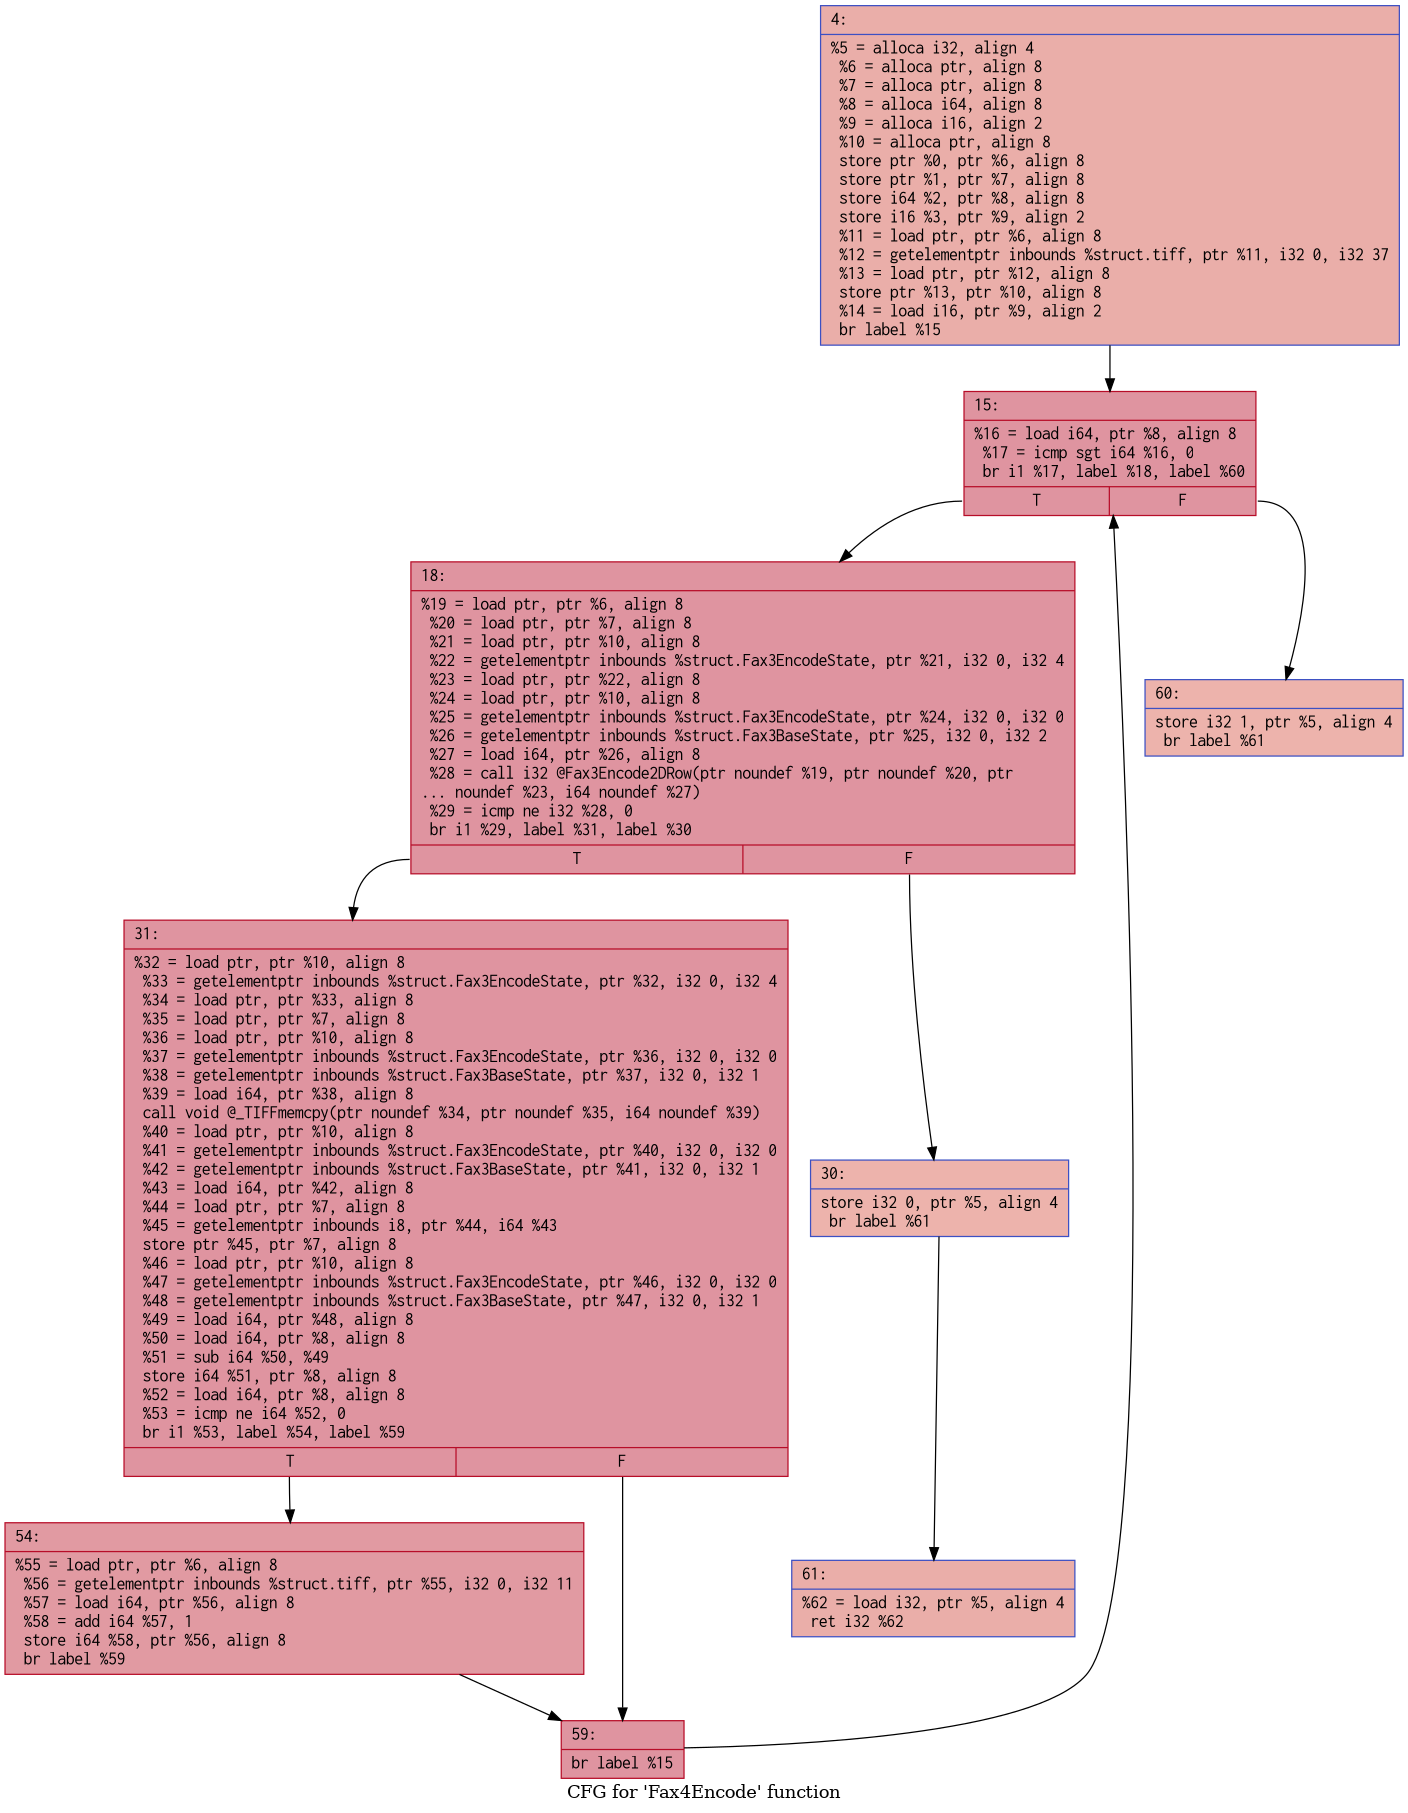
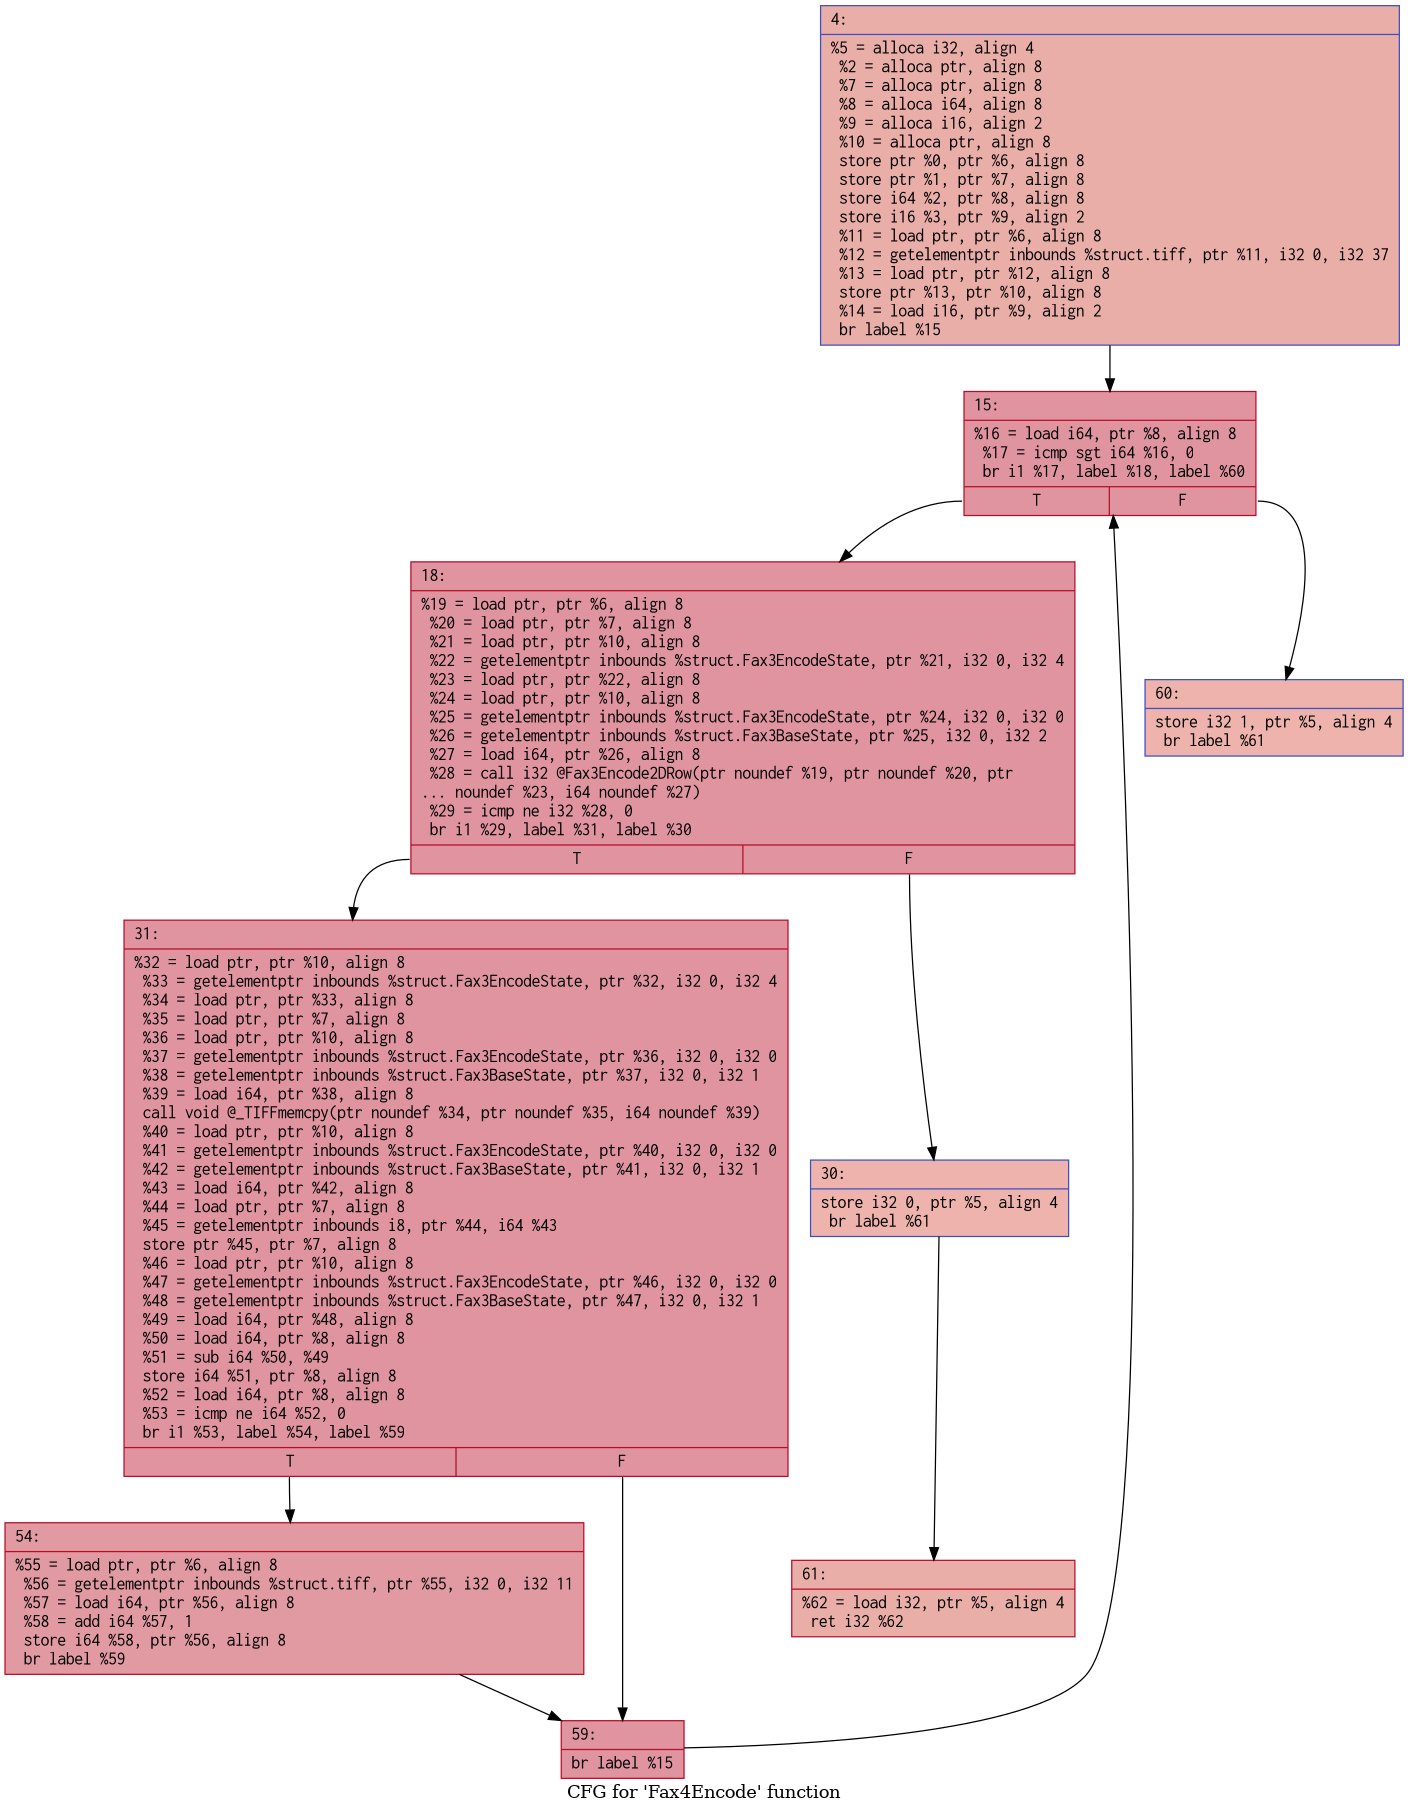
  digraph {
    label="CFG for 'Fax4Encode' function"
    node [color="#b70d28ff" fillcolor="#b70d2870" fontname=Courier shape=record style=filled]
-   n1 [color="#3d50c3ff" fillcolor="#d0473d70" label="{4:\l|  %5 = alloca i32, align 4\l  %6 = alloca ptr, align 8\l  %7 = alloca ptr, align 8\l  %8 = alloca i64, align 8\l  %9 = alloca i16, align 2\l  %10 = alloca ptr, align 8\l  store ptr %0, ptr %6, align 8\l  store ptr %1, ptr %7, align 8\l  store i64 %2, ptr %8, align 8\l  store i16 %3, ptr %9, align 2\l  %11 = load ptr, ptr %6, align 8\l  %12 = getelementptr inbounds %struct.tiff, ptr %11, i32 0, i32 37\l  %13 = load ptr, ptr %12, align 8\l  store ptr %13, ptr %10, align 8\l  %14 = load i16, ptr %9, align 2\l  br label %15\l}"]
+   n1 [color="#3d50c3ff" fillcolor="#d0473d70" label="{4:\l|  %5 = alloca i32, align 4\l  %2 = alloca ptr, align 8\l  %7 = alloca ptr, align 8\l  %8 = alloca i64, align 8\l  %9 = alloca i16, align 2\l  %10 = alloca ptr, align 8\l  store ptr %0, ptr %6, align 8\l  store ptr %1, ptr %7, align 8\l  store i64 %2, ptr %8, align 8\l  store i16 %3, ptr %9, align 2\l  %11 = load ptr, ptr %6, align 8\l  %12 = getelementptr inbounds %struct.tiff, ptr %11, i32 0, i32 37\l  %13 = load ptr, ptr %12, align 8\l  store ptr %13, ptr %10, align 8\l  %14 = load i16, ptr %9, align 2\l  br label %15\l}"]
    n2 [label="{15:\l|  %16 = load i64, ptr %8, align 8\l  %17 = icmp sgt i64 %16, 0\l  br i1 %17, label %18, label %60\l|{<s0>T|<s1>F}}"]
    n3 [label="{18:\l|  %19 = load ptr, ptr %6, align 8\l  %20 = load ptr, ptr %7, align 8\l  %21 = load ptr, ptr %10, align 8\l  %22 = getelementptr inbounds %struct.Fax3EncodeState, ptr %21, i32 0, i32 4\l  %23 = load ptr, ptr %22, align 8\l  %24 = load ptr, ptr %10, align 8\l  %25 = getelementptr inbounds %struct.Fax3EncodeState, ptr %24, i32 0, i32 0\l  %26 = getelementptr inbounds %struct.Fax3BaseState, ptr %25, i32 0, i32 2\l  %27 = load i64, ptr %26, align 8\l  %28 = call i32 @Fax3Encode2DRow(ptr noundef %19, ptr noundef %20, ptr\l... noundef %23, i64 noundef %27)\l  %29 = icmp ne i32 %28, 0\l  br i1 %29, label %31, label %30\l|{<s0>T|<s1>F}}"]
    n4 [color="#3d50c3ff" fillcolor="#d6524470" label="{60:\l|  store i32 1, ptr %5, align 4\l  br label %61\l}"]
    n5 [label="{31:\l|  %32 = load ptr, ptr %10, align 8\l  %33 = getelementptr inbounds %struct.Fax3EncodeState, ptr %32, i32 0, i32 4\l  %34 = load ptr, ptr %33, align 8\l  %35 = load ptr, ptr %7, align 8\l  %36 = load ptr, ptr %10, align 8\l  %37 = getelementptr inbounds %struct.Fax3EncodeState, ptr %36, i32 0, i32 0\l  %38 = getelementptr inbounds %struct.Fax3BaseState, ptr %37, i32 0, i32 1\l  %39 = load i64, ptr %38, align 8\l  call void @_TIFFmemcpy(ptr noundef %34, ptr noundef %35, i64 noundef %39)\l  %40 = load ptr, ptr %10, align 8\l  %41 = getelementptr inbounds %struct.Fax3EncodeState, ptr %40, i32 0, i32 0\l  %42 = getelementptr inbounds %struct.Fax3BaseState, ptr %41, i32 0, i32 1\l  %43 = load i64, ptr %42, align 8\l  %44 = load ptr, ptr %7, align 8\l  %45 = getelementptr inbounds i8, ptr %44, i64 %43\l  store ptr %45, ptr %7, align 8\l  %46 = load ptr, ptr %10, align 8\l  %47 = getelementptr inbounds %struct.Fax3EncodeState, ptr %46, i32 0, i32 0\l  %48 = getelementptr inbounds %struct.Fax3BaseState, ptr %47, i32 0, i32 1\l  %49 = load i64, ptr %48, align 8\l  %50 = load i64, ptr %8, align 8\l  %51 = sub i64 %50, %49\l  store i64 %51, ptr %8, align 8\l  %52 = load i64, ptr %8, align 8\l  %53 = icmp ne i64 %52, 0\l  br i1 %53, label %54, label %59\l|{<s0>T|<s1>F}}"]
    n6 [color="#3d50c3ff" fillcolor="#d6524470" label="{30:\l|  store i32 0, ptr %5, align 4\l  br label %61\l}"]
    n7 [fillcolor="#bb1b2c70" label="{54:\l|  %55 = load ptr, ptr %6, align 8\l  %56 = getelementptr inbounds %struct.tiff, ptr %55, i32 0, i32 11\l  %57 = load i64, ptr %56, align 8\l  %58 = add i64 %57, 1\l  store i64 %58, ptr %56, align 8\l  br label %59\l}"]
    n8 [label="{59:\l|  br label %15\l}"]
-   n9 [color="#3d50c3ff" fillcolor="#d0473d70" label="{61:\l|  %62 = load i32, ptr %5, align 4\l  ret i32 %62\l}"]
+   n9 [fillcolor="#d0473d70" label="{61:\l|  %62 = load i32, ptr %5, align 4\l  ret i32 %62\l}"]
    n1 -> n2
    n2 -> n3 [tailport=s0]
    n2 -> n4 [tailport=s1]
    n3 -> n5 [tailport=s0]
    n3 -> n6 [tailport=s1]
    n5 -> n7 [tailport=s0]
    n5 -> n8 [tailport=s1]
    n6 -> n9
    n7 -> n8
    n8 -> n2
  }
